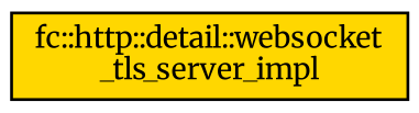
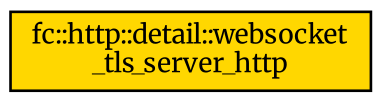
  digraph {
    rankdir=LR
    fontname=Merriweather
-   n1 [color=black fillcolor=gold fontname=Merriweather fontsize=10 height=0.2 label="fc::http::detail::websocket\l_tls_server_impl" shape=record style=filled width=0.4]
+   n1 [color=black fillcolor=gold fontname=Merriweather fontsize=10 height=0.2 label="fc::http::detail::websocket\l_tls_server_http" shape=record style=filled width=0.4]
  }
